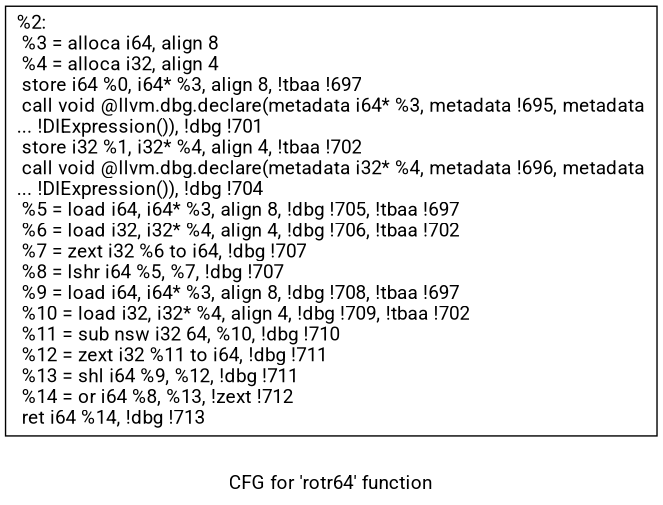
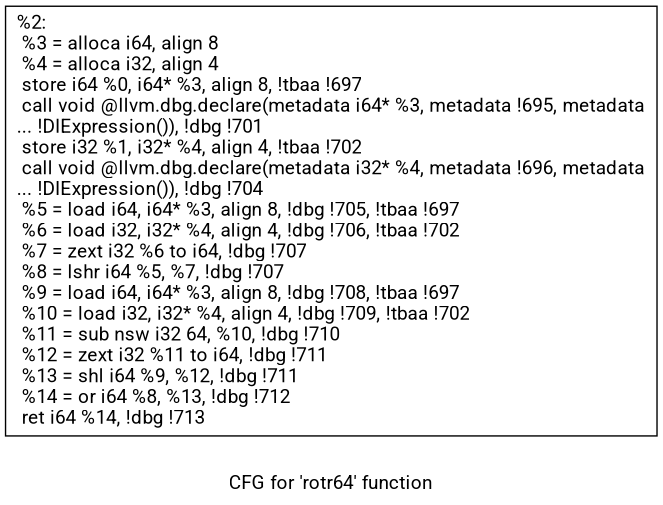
  digraph {
    label="CFG for 'rotr64' function"
    fontname=Roboto
-   n1 [label="{%2:\l  %3 = alloca i64, align 8\l  %4 = alloca i32, align 4\l  store i64 %0, i64* %3, align 8, !tbaa !697\l  call void @llvm.dbg.declare(metadata i64* %3, metadata !695, metadata\l... !DIExpression()), !dbg !701\l  store i32 %1, i32* %4, align 4, !tbaa !702\l  call void @llvm.dbg.declare(metadata i32* %4, metadata !696, metadata\l... !DIExpression()), !dbg !704\l  %5 = load i64, i64* %3, align 8, !dbg !705, !tbaa !697\l  %6 = load i32, i32* %4, align 4, !dbg !706, !tbaa !702\l  %7 = zext i32 %6 to i64, !dbg !707\l  %8 = lshr i64 %5, %7, !dbg !707\l  %9 = load i64, i64* %3, align 8, !dbg !708, !tbaa !697\l  %10 = load i32, i32* %4, align 4, !dbg !709, !tbaa !702\l  %11 = sub nsw i32 64, %10, !dbg !710\l  %12 = zext i32 %11 to i64, !dbg !711\l  %13 = shl i64 %9, %12, !dbg !711\l  %14 = or i64 %8, %13, !zext !712\l  ret i64 %14, !dbg !713\l}" shape=record fontname=Roboto]
+   n1 [label="{%2:\l  %3 = alloca i64, align 8\l  %4 = alloca i32, align 4\l  store i64 %0, i64* %3, align 8, !tbaa !697\l  call void @llvm.dbg.declare(metadata i64* %3, metadata !695, metadata\l... !DIExpression()), !dbg !701\l  store i32 %1, i32* %4, align 4, !tbaa !702\l  call void @llvm.dbg.declare(metadata i32* %4, metadata !696, metadata\l... !DIExpression()), !dbg !704\l  %5 = load i64, i64* %3, align 8, !dbg !705, !tbaa !697\l  %6 = load i32, i32* %4, align 4, !dbg !706, !tbaa !702\l  %7 = zext i32 %6 to i64, !dbg !707\l  %8 = lshr i64 %5, %7, !dbg !707\l  %9 = load i64, i64* %3, align 8, !dbg !708, !tbaa !697\l  %10 = load i32, i32* %4, align 4, !dbg !709, !tbaa !702\l  %11 = sub nsw i32 64, %10, !dbg !710\l  %12 = zext i32 %11 to i64, !dbg !711\l  %13 = shl i64 %9, %12, !dbg !711\l  %14 = or i64 %8, %13, !dbg !712\l  ret i64 %14, !dbg !713\l}" shape=record fontname=Roboto]
  }
